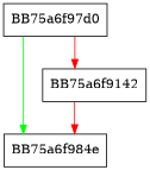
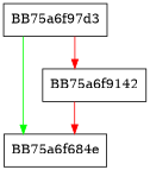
  digraph {
    splines=ortho
    node [shape=box]
    edge [color=red]
-   BB75a6f97d0
-   BB75a6f984e
+   BB75a6f97d0 [label=BB75a6f97d3]
+   BB75a6f984e [label=BB75a6f684e]
    n3 [label=BB75a6f9142]
    BB75a6f97d0 -> BB75a6f984e [color=green]
    BB75a6f97d0 -> n3
    n3 -> BB75a6f984e
  }
